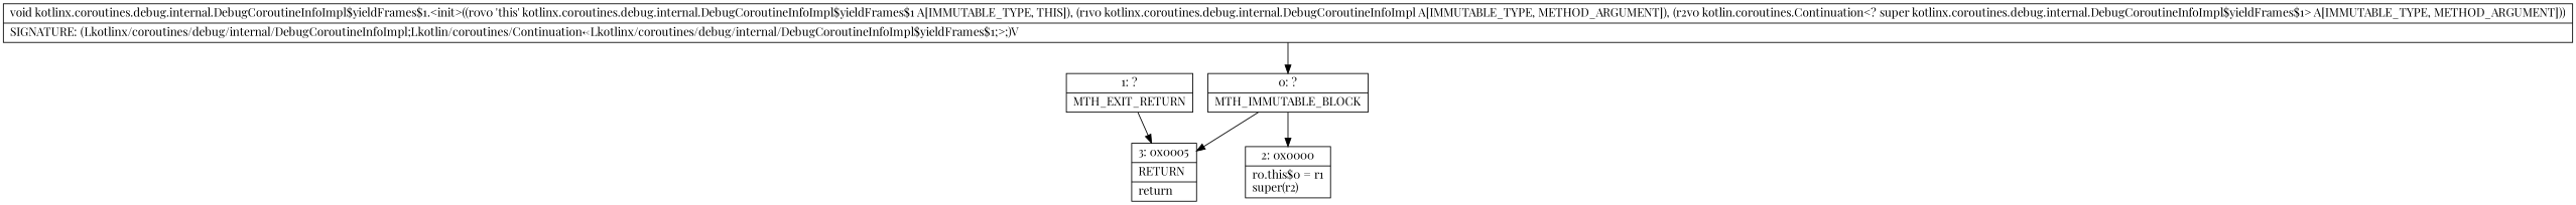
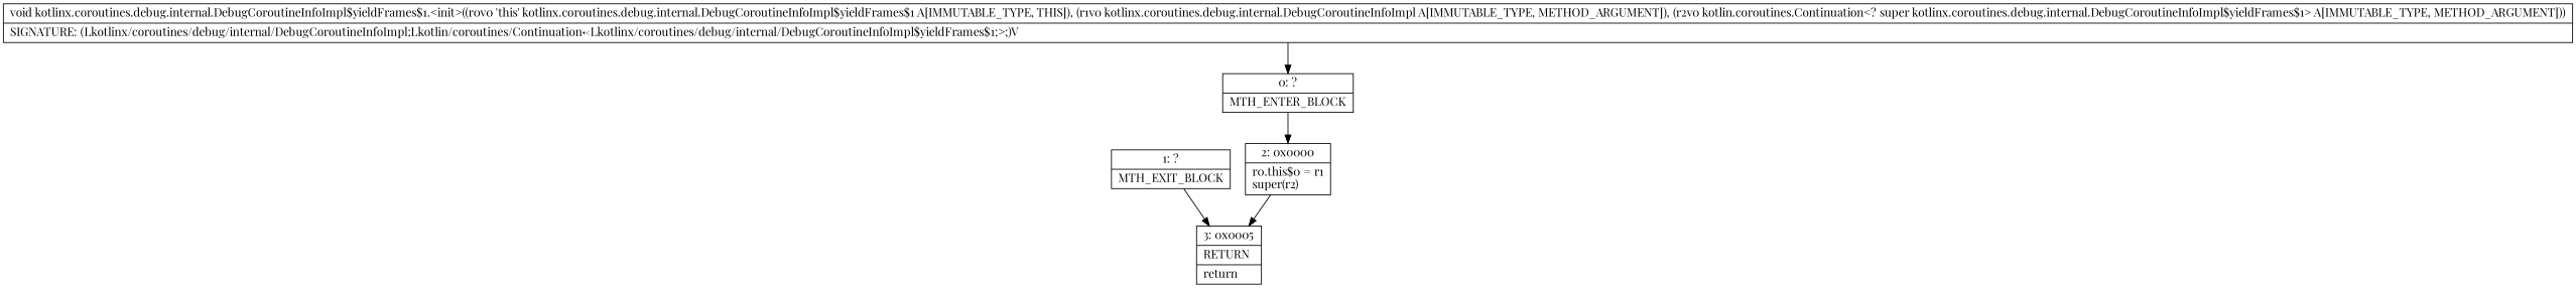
  digraph {
    fontname="Playfair Display"
    node [fontname="Playfair Display" shape=record]
    edge [fontname="Playfair Display"]
-   n1 [label="{0\:\ ?|MTH_IMMUTABLE_BLOCK\l}"]
+   n1 [label="{0\:\ ?|MTH_ENTER_BLOCK\l}"]
    n2 [label="{2\:\ 0x0000|r0.this$0 = r1\lsuper(r2)\l}"]
    n3 [label="{3\:\ 0x0005|RETURN\l|return\l}"]
-   n4 [label="{1\:\ ?|MTH_EXIT_RETURN\l}"]
+   n4 [label="{1\:\ ?|MTH_EXIT_BLOCK\l}"]
    n5 [label="{void kotlinx.coroutines.debug.internal.DebugCoroutineInfoImpl$yieldFrames$1.\<init\>((r0v0 'this' kotlinx.coroutines.debug.internal.DebugCoroutineInfoImpl$yieldFrames$1 A[IMMUTABLE_TYPE, THIS]), (r1v0 kotlinx.coroutines.debug.internal.DebugCoroutineInfoImpl A[IMMUTABLE_TYPE, METHOD_ARGUMENT]), (r2v0 kotlin.coroutines.Continuation\<? super kotlinx.coroutines.debug.internal.DebugCoroutineInfoImpl$yieldFrames$1\> A[IMMUTABLE_TYPE, METHOD_ARGUMENT]))  | SIGNATURE: (Lkotlinx\/coroutines\/debug\/internal\/DebugCoroutineInfoImpl;Lkotlin\/coroutines\/Continuation\<\-Lkotlinx\/coroutines\/debug\/internal\/DebugCoroutineInfoImpl$yieldFrames$1;\>;)V\l}"]
    n1 -> n2
-   n1 -> n3
+   n2 -> n3
    n4 -> n3
    n5 -> n1
  }
